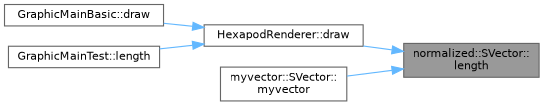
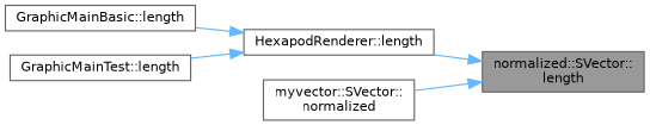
  digraph {
    rankdir=RL
    node [color=grey40 fillcolor=white fontname=Helvetica fontsize=10 shape=box style=filled]
    edge [color=steelblue1 dir=back fontname=Helvetica fontsize=10 labelfontname=Helvetica labelfontsize=10 style=solid]
    n1 [color=gray40 fillcolor=grey60 fontcolor=black height=0.2 label="normalized::SVector::\llength" width=0.4]
-   n2 [height=0.2 label="HexapodRenderer::draw" width=0.4]
-   n3 [height=0.2 label="myvector::SVector::\lmyvector" width=0.4]
-   n4 [height=0.2 label="GraphicMainBasic::draw" width=0.4]
+   n2 [height=0.2 label="HexapodRenderer::length" width=0.4]
+   n3 [height=0.2 label="myvector::SVector::\lnormalized" width=0.4]
+   n4 [height=0.2 label="GraphicMainBasic::length" width=0.4]
    n5 [height=0.2 label="GraphicMainTest::length" width=0.4]
    n1 -> n2
    n1 -> n3
    n2 -> n4
    n2 -> n5
  }
